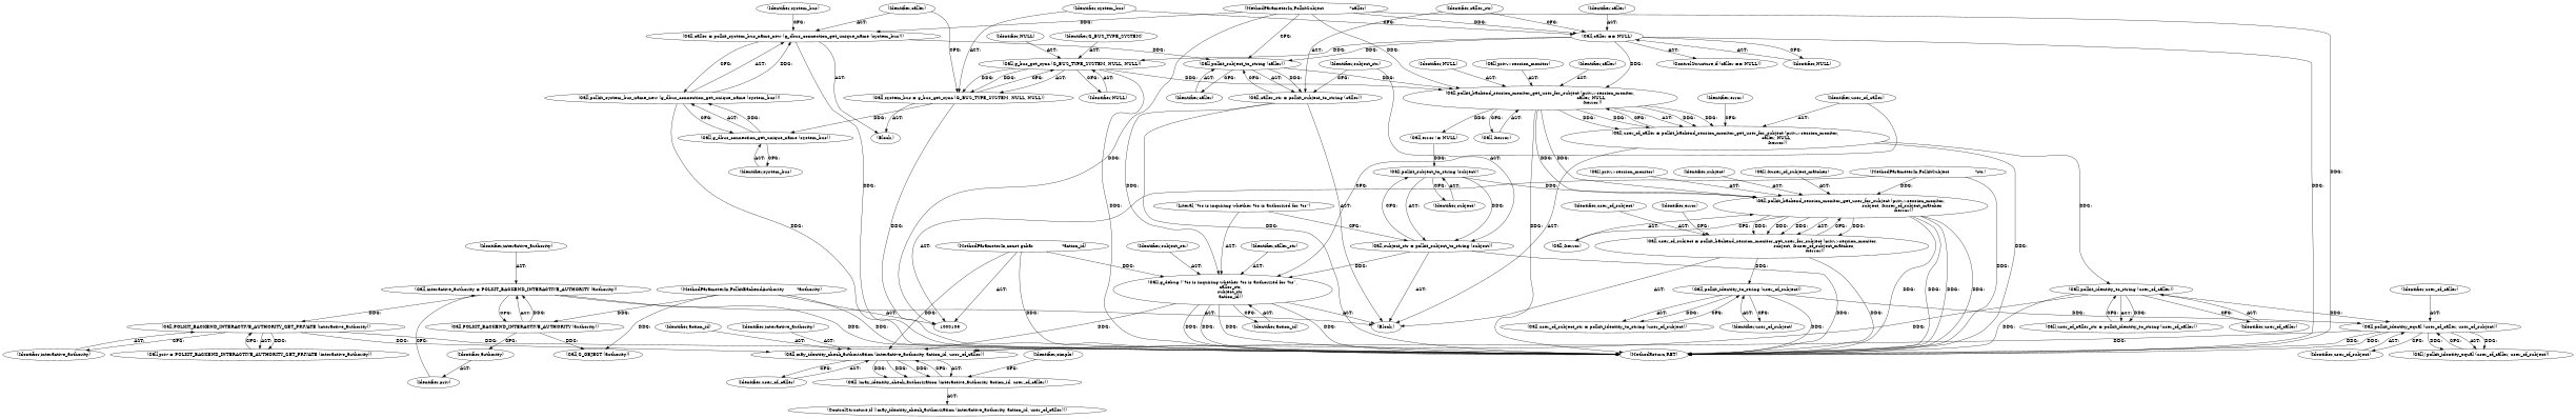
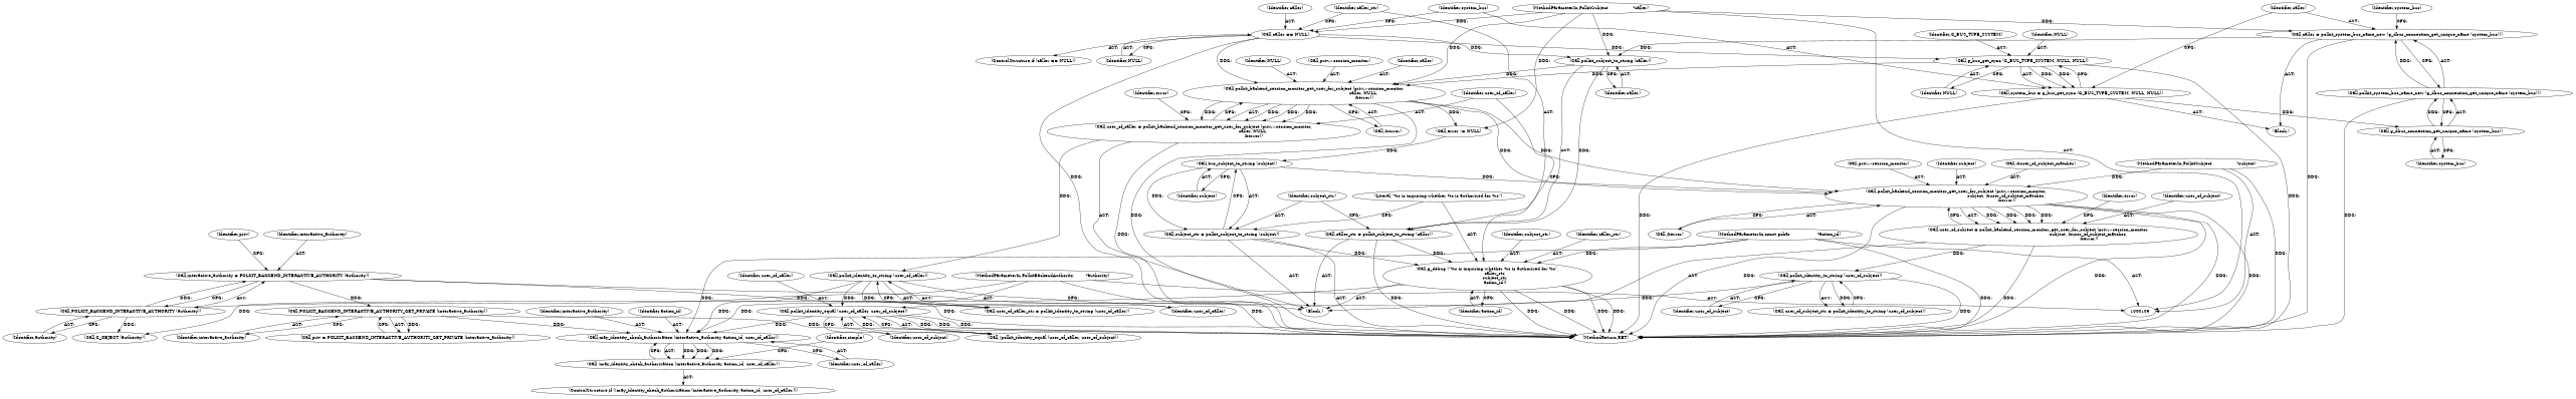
  digraph {
    n1 [label="(Call,may_identity_check_authorization (interactive_authority, action_id, user_of_caller))"]
    n2 [label="(Call,!may_identity_check_authorization (interactive_authority, action_id, user_of_caller))"]
    n3 [label="(Identifier,user_of_caller)"]
    n4 [label="(ControlStructure,if (!may_identity_check_authorization (interactive_authority, action_id, user_of_caller)))"]
    n5 [label="(Call,POLKIT_BACKEND_INTERACTIVE_AUTHORITY_GET_PRIVATE (interactive_authority))"]
    n6 [label="(Identifier,interactive_authority)"]
    n7 [label="(Call,priv = POLKIT_BACKEND_INTERACTIVE_AUTHORITY_GET_PRIVATE (interactive_authority))"]
    n8 [label="(MethodReturn,RET)"]
    n9 [label="(Call,interactive_authority = POLKIT_BACKEND_INTERACTIVE_AUTHORITY (authority))"]
    n10 [label="(Call,POLKIT_BACKEND_INTERACTIVE_AUTHORITY (authority))"]
    n11 [label="(Block,)"]
    n12 [label="(Call,G_OBJECT (authority))"]
    n13 [label="(Identifier,authority)"]
    n14 [label="(MethodParameterIn,PolkitBackendAuthority         *authority)"]
    1000103
    n16 [label="(Call,g_debug (\"%s is inquiring whether %s is authorized for %s\",\n           caller_str,\n           subject_str,\n           action_id))"]
    n17 [label="(Identifier,action_id)"]
    n18 [label="(Call,caller_str = polkit_subject_to_string (caller))"]
    n19 [label="(Call,polkit_subject_to_string (caller))"]
    n20 [label="(Call,polkit_backend_session_monitor_get_user_for_subject (priv->session_monitor,\n                                                                        caller, NULL,\n                                                                         &error))"]
    n21 [label="(Identifier,caller)"]
    n22 [label="(Call,polkit_backend_session_monitor_get_user_for_subject (priv->session_monitor,\n                                                                         subject, &user_of_subject_matches,\n                                                                          &error))"]
    n23 [label="(Call,user_of_caller = polkit_backend_session_monitor_get_user_for_subject (priv->session_monitor,\n                                                                        caller, NULL,\n                                                                         &error))"]
    n24 [label="(Call,&error)"]
    n25 [label="(Call,error != NULL)"]
    n26 [label="(Call,caller = polkit_system_bus_name_new (g_dbus_connection_get_unique_name (system_bus)))"]
    n27 [label="(Call,polkit_system_bus_name_new (g_dbus_connection_get_unique_name (system_bus)))"]
    n28 [label="(Block,)"]
    n29 [label="(Call,g_dbus_connection_get_unique_name (system_bus))"]
    n30 [label="(Identifier,system_bus)"]
    n31 [label="(Call,system_bus = g_bus_get_sync (G_BUS_TYPE_SYSTEM, NULL, NULL))"]
    n32 [label="(Call,g_bus_get_sync (G_BUS_TYPE_SYSTEM, NULL, NULL))"]
    n33 [label="(Identifier,NULL)"]
    n34 [label="(Call,caller == NULL)"]
    n35 [label="(ControlStructure,if (caller == NULL))"]
    n36 [label="(Identifier,NULL)"]
    n37 [label="(MethodParameterIn,PolkitSubject                  *caller)"]
    n38 [label="(Call,subject_str = polkit_subject_to_string (subject))"]
-   n39 [label="(Call,polkit_subject_to_string (subject))"]
+   n39 [label="(Call,bus_subject_to_string (subject))"]
    n40 [label="(Identifier,subject)"]
    n41 [label="(Call,user_of_subject = polkit_backend_session_monitor_get_user_for_subject (priv->session_monitor,\n                                                                         subject, &user_of_subject_matches,\n                                                                          &error))"]
    n42 [label="(Call,&error)"]
-   n43 [label="(MethodParameterIn,PolkitSubject                  *str)"]
+   n43 [label="(MethodParameterIn,PolkitSubject                  *subject)"]
    n44 [label="(MethodParameterIn,const gchar                    *action_id)"]
    n45 [label="(Call,polkit_identity_to_string (user_of_caller))"]
    n46 [label="(Call,polkit_identity_equal (user_of_caller, user_of_subject))"]
    n47 [label="(Identifier,user_of_caller)"]
    n48 [label="(Call,user_of_caller_str = polkit_identity_to_string (user_of_caller))"]
    n49 [label="(Call,!polkit_identity_equal (user_of_caller, user_of_subject))"]
    n50 [label="(Identifier,user_of_subject)"]
    n51 [label="(Call,polkit_identity_to_string (user_of_subject))"]
    n52 [label="(Identifier,user_of_subject)"]
    n53 [label="(Call,user_of_subject_str = polkit_identity_to_string (user_of_subject))"]
    n54 [label="(Identifier,user_of_caller)"]
    n55 [label="(Identifier,error)"]
    n56 [label="(Identifier,system_bus)"]
    n57 [label="(Call,priv->session_monitor)"]
    n58 [label="(Literal,\"%s is inquiring whether %s is authorized for %s\")"]
    n59 [label="(Identifier,user_of_caller)"]
    n60 [label="(Identifier,caller)"]
    n61 [label="(Identifier,caller)"]
    n62 [label="(Identifier,user_of_subject)"]
    n63 [label="(Identifier,subject_str)"]
    n64 [label="(Call,&user_of_subject_matches)"]
    n65 [label="(Identifier,NULL)"]
    n66 [label="(Call,priv->session_monitor)"]
    n67 [label="(Identifier,caller)"]
    n68 [label="(Identifier,system_bus)"]
    n69 [label="(Identifier,G_BUS_TYPE_SYSTEM)"]
    n70 [label="(Identifier,error)"]
    n71 [label="(Identifier,NULL)"]
    n72 [label="(Identifier,subject)"]
    n73 [label="(Identifier,subject_str)"]
    n74 [label="(Identifier,simple)"]
    n75 [label="(Identifier,interactive_authority)"]
    n76 [label="(Identifier,action_id)"]
    n77 [label="(Identifier,priv)"]
    n78 [label="(Identifier,interactive_authority)"]
    n79 [label="(Identifier,caller_str)"]
    n80 [label="(Identifier,caller_str)"]
    n1 -> n2 [label="AST: "]
    n1 -> n2 [label="DDG: "]
    n1 -> n2 [label="DDG: "]
    n1 -> n2 [label="DDG: "]
    n1 -> n3 [label="CFG: "]
    n2 -> n1 [label="CFG: "]
    n2 -> n4 [label="AST: "]
    n3 -> n1 [label="AST: "]
    n5 -> n1 [label="DDG: "]
    n5 -> n6 [label="CFG: "]
    n5 -> n7 [label="AST: "]
    n5 -> n7 [label="DDG: "]
    n5 -> n8 [label="DDG: "]
    n6 -> n5 [label="AST: "]
    n7 -> n5 [label="CFG: "]
    n9 -> n5 [label="DDG: "]
    n9 -> n8 [label="DDG: "]
    n9 -> n10 [label="CFG: "]
    n9 -> n11 [label="AST: "]
    n10 -> n9 [label="AST: "]
    n10 -> n9 [label="DDG: "]
    n10 -> n12 [label="DDG: "]
    n10 -> n13 [label="CFG: "]
-   n13 -> n77 [label="AST: "]
+   n13 -> n10 [label="AST: "]
    n14 -> n8 [label="DDG: "]
    n14 -> n10 [label="DDG: "]
    n14 -> n12 [label="DDG: "]
    n14 -> 1000103 [label="AST: "]
    n16 -> n1 [label="DDG: "]
    n16 -> n8 [label="DDG: "]
    n16 -> n8 [label="DDG: "]
    n16 -> n8 [label="DDG: "]
    n16 -> n8 [label="DDG: "]
    n16 -> n11 [label="AST: "]
    n16 -> n17 [label="CFG: "]
    n17 -> n16 [label="AST: "]
    n18 -> n8 [label="DDG: "]
    n18 -> n11 [label="AST: "]
    n18 -> n16 [label="DDG: "]
-   n18 -> n19 [label="CFG: "]
    n19 -> n18 [label="AST: "]
    n19 -> n18 [label="DDG: "]
    n19 -> n20 [label="DDG: "]
    n19 -> n21 [label="CFG: "]
    n20 -> n8 [label="DDG: "]
    n20 -> n22 [label="DDG: "]
    n20 -> n22 [label="DDG: "]
    n20 -> n23 [label="AST: "]
    n20 -> n23 [label="DDG: "]
    n20 -> n23 [label="DDG: "]
    n20 -> n23 [label="DDG: "]
    n20 -> n23 [label="DDG: "]
    n20 -> n24 [label="CFG: "]
    n20 -> n25 [label="DDG: "]
    n21 -> n19 [label="AST: "]
    n22 -> n8 [label="DDG: "]
    n22 -> n8 [label="DDG: "]
    n22 -> n8 [label="DDG: "]
    n22 -> n8 [label="DDG: "]
    n22 -> n41 [label="AST: "]
    n22 -> n41 [label="DDG: "]
    n22 -> n41 [label="DDG: "]
    n22 -> n41 [label="DDG: "]
    n22 -> n41 [label="DDG: "]
    n22 -> n42 [label="CFG: "]
    n23 -> n8 [label="DDG: "]
    n23 -> n11 [label="AST: "]
    n23 -> n20 [label="CFG: "]
    n23 -> n45 [label="DDG: "]
    n24 -> n20 [label="AST: "]
    n25 -> n39 [label="DDG: "]
    n26 -> n8 [label="DDG: "]
    n26 -> n19 [label="DDG: "]
    n26 -> n27 [label="CFG: "]
    n26 -> n28 [label="AST: "]
    n27 -> n8 [label="DDG: "]
    n27 -> n26 [label="AST: "]
    n27 -> n26 [label="DDG: "]
    n27 -> n29 [label="CFG: "]
    n29 -> n27 [label="AST: "]
    n29 -> n27 [label="DDG: "]
    n29 -> n30 [label="CFG: "]
    n30 -> n29 [label="AST: "]
    n31 -> n8 [label="DDG: "]
    n31 -> n28 [label="AST: "]
    n31 -> n29 [label="DDG: "]
    n31 -> n32 [label="CFG: "]
    n32 -> n8 [label="DDG: "]
    n32 -> n20 [label="DDG: "]
    n32 -> n31 [label="AST: "]
    n32 -> n31 [label="DDG: "]
    n32 -> n31 [label="DDG: "]
    n32 -> n33 [label="CFG: "]
    n33 -> n32 [label="AST: "]
    n34 -> n8 [label="DDG: "]
    n34 -> n19 [label="DDG: "]
    n34 -> n20 [label="DDG: "]
    n34 -> n32 [label="DDG: "]
    n34 -> n35 [label="AST: "]
    n34 -> n36 [label="CFG: "]
    n36 -> n34 [label="AST: "]
-   n37 -> n8 [label="DDG: "]
-   n37 -> 1000103 [label="DDG: "]
-   n37 -> n19 [label="CFG: "]
+   n37 -> n25 [label="DDG: "]
+   n37 -> 1000103 [label="AST: "]
+   n37 -> n19 [label="DDG: "]
    n37 -> n20 [label="DDG: "]
    n37 -> n26 [label="DDG: "]
    n37 -> n34 [label="DDG: "]
-   n38 -> n8 [label="DDG: "]
+   n38 -> n8 [label="AST: "]
    n38 -> n11 [label="AST: "]
    n38 -> n16 [label="DDG: "]
    n38 -> n39 [label="CFG: "]
    n39 -> n22 [label="DDG: "]
    n39 -> n38 [label="AST: "]
    n39 -> n38 [label="DDG: "]
    n39 -> n40 [label="CFG: "]
    n40 -> n39 [label="AST: "]
    n41 -> n8 [label="DDG: "]
    n41 -> n11 [label="AST: "]
    n41 -> n22 [label="CFG: "]
    n41 -> n51 [label="DDG: "]
    n42 -> n22 [label="AST: "]
    n43 -> n8 [label="DDG: "]
    n43 -> 1000103 [label="AST: "]
    n43 -> n22 [label="DDG: "]
    n44 -> n1 [label="DDG: "]
    n44 -> n8 [label="DDG: "]
    n44 -> 1000103 [label="AST: "]
    n44 -> n16 [label="DDG: "]
    n45 -> n1 [label="DDG: "]
-   n45 -> n8 [label="DDG: "]
    n45 -> n46 [label="DDG: "]
    n45 -> n47 [label="CFG: "]
    n45 -> n48 [label="AST: "]
    n45 -> n48 [label="DDG: "]
    n46 -> n1 [label="DDG: "]
    n46 -> n8 [label="DDG: "]
    n46 -> n8 [label="DDG: "]
    n46 -> n49 [label="AST: "]
    n46 -> n49 [label="DDG: "]
    n46 -> n49 [label="DDG: "]
    n46 -> n50 [label="CFG: "]
    n47 -> n45 [label="AST: "]
    n48 -> n45 [label="CFG: "]
    n49 -> n46 [label="CFG: "]
    n50 -> n46 [label="AST: "]
    n51 -> n8 [label="DDG: "]
    n51 -> n46 [label="DDG: "]
    n51 -> n52 [label="CFG: "]
    n51 -> n53 [label="AST: "]
    n51 -> n53 [label="DDG: "]
    n52 -> n51 [label="AST: "]
    n53 -> n51 [label="CFG: "]
    n54 -> n16 [label="CFG: "]
    n54 -> n23 [label="AST: "]
    n55 -> n41 [label="CFG: "]
    n56 -> n31 [label="AST: "]
    n56 -> n34 [label="CFG: "]
    n57 -> n20 [label="AST: "]
    n58 -> n16 [label="AST: "]
    n58 -> n38 [label="CFG: "]
    n59 -> n46 [label="AST: "]
    n60 -> n34 [label="AST: "]
    n61 -> n20 [label="AST: "]
    n62 -> n41 [label="AST: "]
    n63 -> n18 [label="CFG: "]
    n63 -> n38 [label="AST: "]
    n64 -> n22 [label="AST: "]
    n65 -> n32 [label="AST: "]
    n66 -> n22 [label="AST: "]
    n67 -> n26 [label="AST: "]
    n67 -> n31 [label="CFG: "]
    n68 -> n26 [label="CFG: "]
    n69 -> n32 [label="AST: "]
    n70 -> n23 [label="CFG: "]
    n71 -> n20 [label="AST: "]
    n72 -> n22 [label="AST: "]
    n73 -> n16 [label="AST: "]
    n74 -> n2 [label="CFG: "]
    n75 -> n1 [label="AST: "]
    n76 -> n1 [label="AST: "]
    n77 -> n9 [label="CFG: "]
    n78 -> n9 [label="AST: "]
    n79 -> n18 [label="AST: "]
    n79 -> n34 [label="CFG: "]
    n80 -> n16 [label="AST: "]
  }
